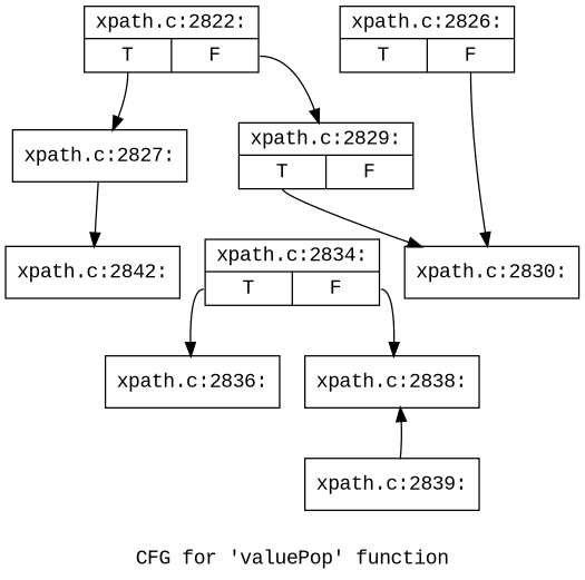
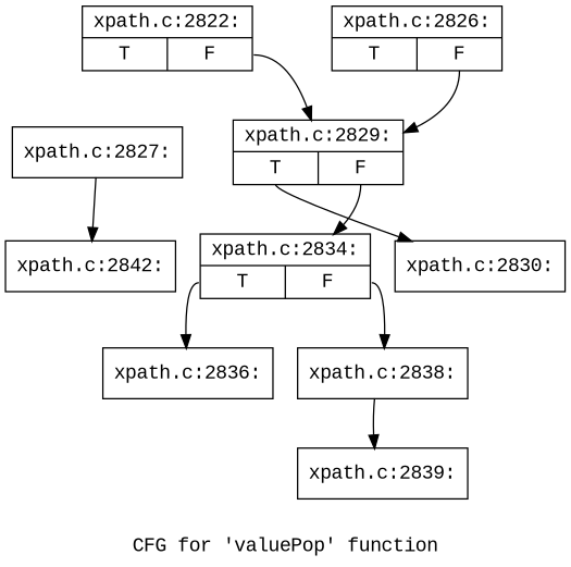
  digraph {
    fontname="Liberation Mono"
    label="CFG for 'valuePop' function"
    node [fontname="Liberation Mono" shape=record]
    edge [fontname="Liberation Mono" tailport=s1]
    n1 [label="{xpath.c:2822:|{<s0>T|<s1>F}}"]
    n2 [label="{xpath.c:2827:}"]
    n3 [label="{xpath.c:2829:|{<s0>T|<s1>F}}"]
    n4 [label="{xpath.c:2842:}"]
    n5 [label="{xpath.c:2826:|{<s0>T|<s1>F}}"]
    n6 [label="{xpath.c:2830:}"]
    n7 [label="{xpath.c:2834:|{<s0>T|<s1>F}}"]
    n8 [label="{xpath.c:2836:}"]
    n9 [label="{xpath.c:2838:}"]
    n10 [label="{xpath.c:2839:}"]
-   n1 -> n2 [tailport=s0]
    n1 -> n3
    n2 -> n4 [tailport=""]
    n3 -> n6 [tailport=s0]
-   n5 -> n6
+   n3 -> n7
+   n5 -> n3
    n7 -> n8 [tailport=s0]
    n7 -> n9
-   n10 -> n9 [tailport=""]
+   n9 -> n10 [tailport=""]
  }
